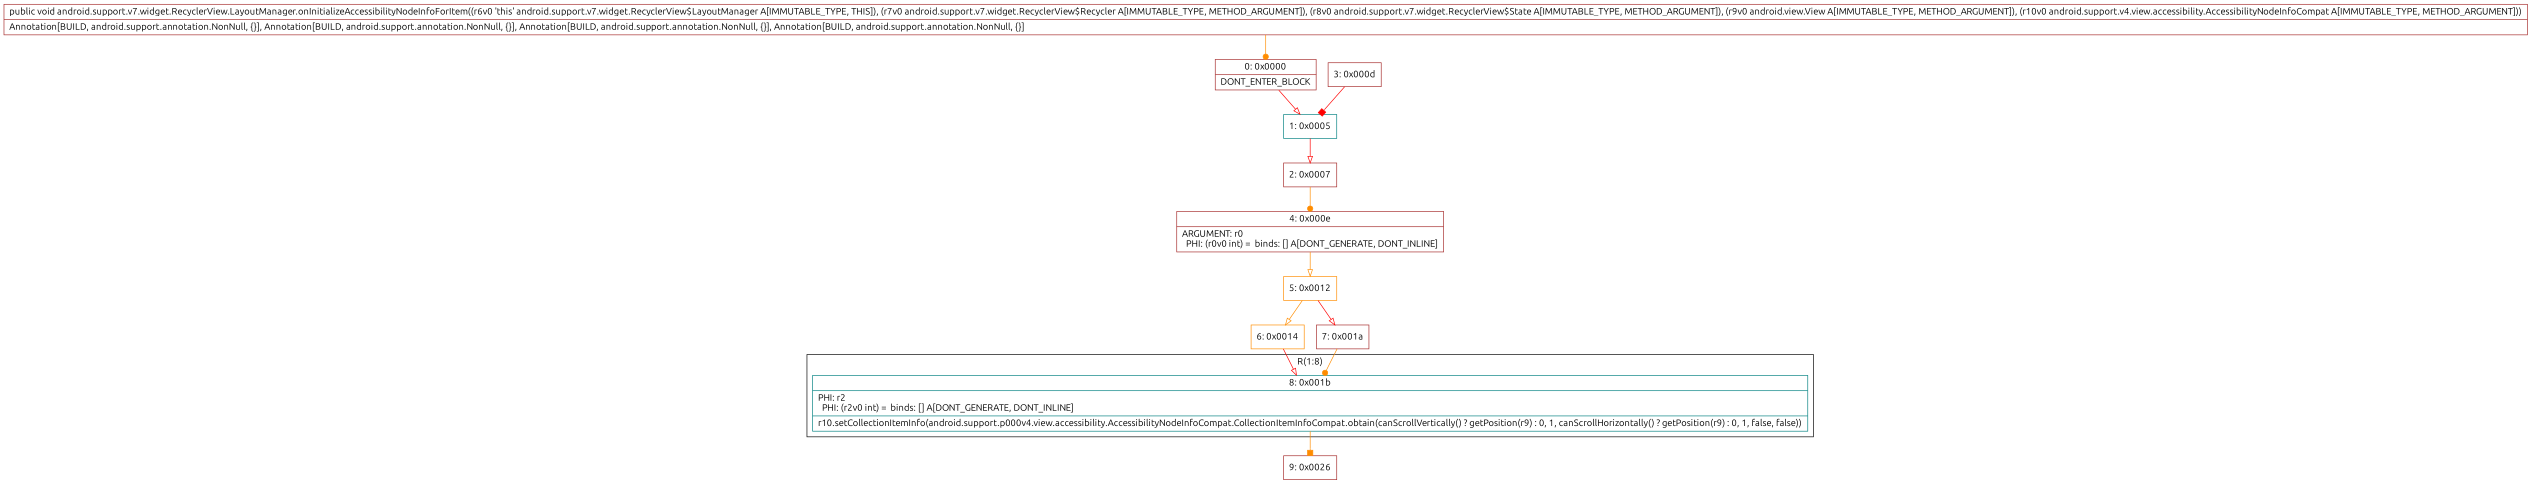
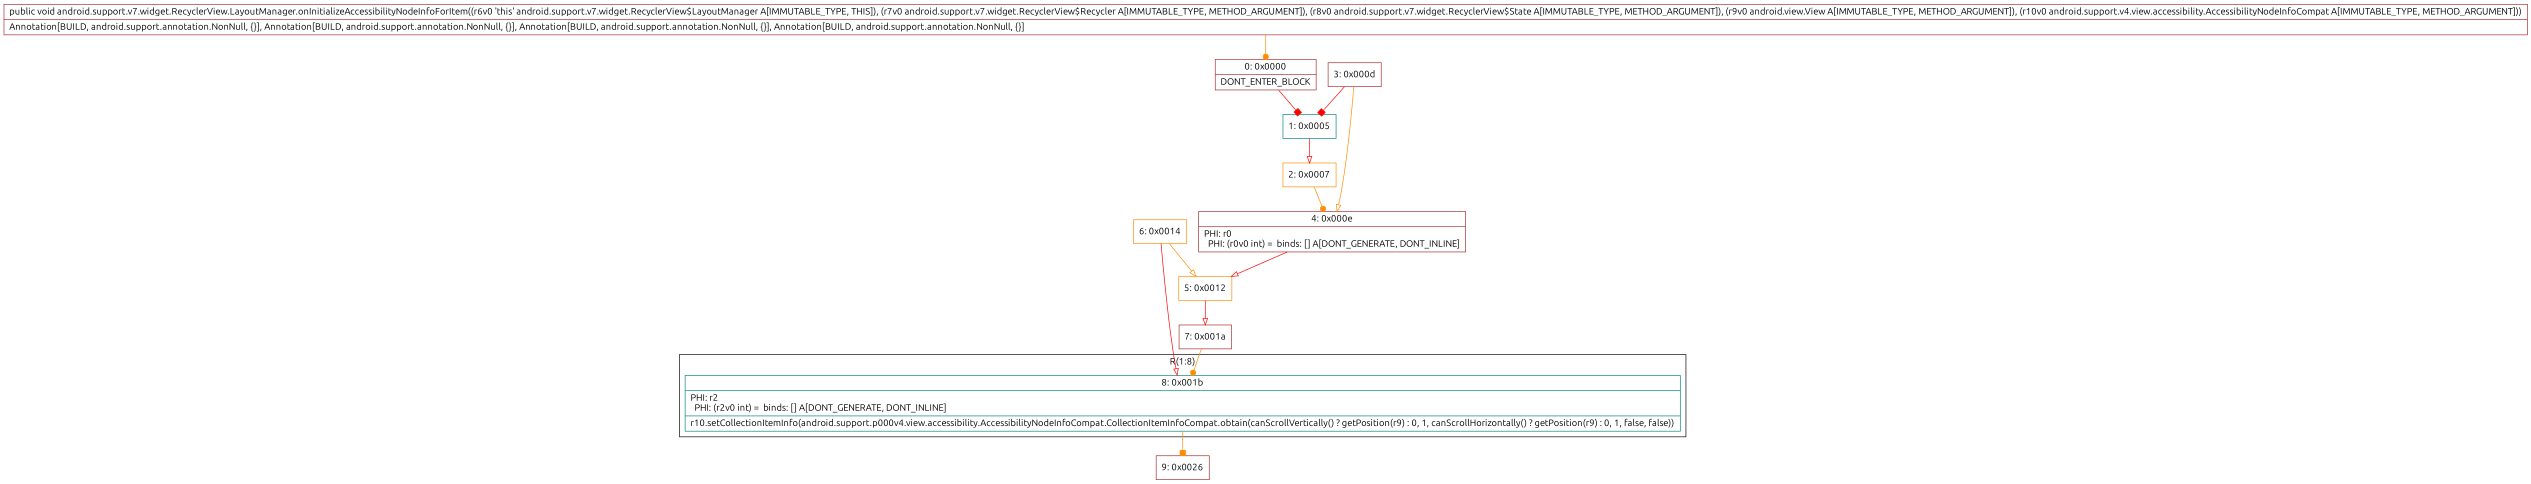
  digraph {
    fontname=Ubuntu
    node [color=brown fontname=Ubuntu shape=record]
    edge [arrowhead=onormal color=darkorange fontname=Ubuntu]
    n1 [color=teal label="{8\:\ 0x001b|PHI: r2 \l  PHI: (r2v0 int) =  binds: [] A[DONT_GENERATE, DONT_INLINE]\l|r10.setCollectionItemInfo(android.support.p000v4.view.accessibility.AccessibilityNodeInfoCompat.CollectionItemInfoCompat.obtain(canScrollVertically() ? getPosition(r9) : 0, 1, canScrollHorizontally() ? getPosition(r9) : 0, 1, false, false))\l}"]
    n2 [label="{9\:\ 0x0026}"]
    n3 [label="{0\:\ 0x0000|DONT_ENTER_BLOCK\l}"]
    n4 [color=teal label="{1\:\ 0x0005}"]
-   n5 [label="{2\:\ 0x0007}"]
-   n6 [label="{4\:\ 0x000e|ARGUMENT: r0 \l  PHI: (r0v0 int) =  binds: [] A[DONT_GENERATE, DONT_INLINE]\l}"]
+   n5 [color=darkorange label="{2\:\ 0x0007}"]
+   n6 [label="{4\:\ 0x000e|PHI: r0 \l  PHI: (r0v0 int) =  binds: [] A[DONT_GENERATE, DONT_INLINE]\l}"]
    n7 [label="{3\:\ 0x000d}"]
    n8 [color=darkorange label="{5\:\ 0x0012}"]
    n9 [color=darkorange label="{6\:\ 0x0014}"]
    n10 [label="{7\:\ 0x001a}"]
    n11 [label="{public void android.support.v7.widget.RecyclerView.LayoutManager.onInitializeAccessibilityNodeInfoForItem((r6v0 'this' android.support.v7.widget.RecyclerView$LayoutManager A[IMMUTABLE_TYPE, THIS]), (r7v0 android.support.v7.widget.RecyclerView$Recycler A[IMMUTABLE_TYPE, METHOD_ARGUMENT]), (r8v0 android.support.v7.widget.RecyclerView$State A[IMMUTABLE_TYPE, METHOD_ARGUMENT]), (r9v0 android.view.View A[IMMUTABLE_TYPE, METHOD_ARGUMENT]), (r10v0 android.support.v4.view.accessibility.AccessibilityNodeInfoCompat A[IMMUTABLE_TYPE, METHOD_ARGUMENT]))  | Annotation[BUILD, android.support.annotation.NonNull, \{\}], Annotation[BUILD, android.support.annotation.NonNull, \{\}], Annotation[BUILD, android.support.annotation.NonNull, \{\}], Annotation[BUILD, android.support.annotation.NonNull, \{\}]\l}"]
    subgraph cluster_1 {
      label="R(1:8)"
      n1
    }
    n1 -> n2 [arrowhead=box]
-   n3 -> n4 [color=red]
+   n3 -> n4 [arrowhead=box color=red]
    n4 -> n5 [color=red]
    n5 -> n6 [arrowhead=dot]
-   n6 -> n8
+   n6 -> n8 [color=red]
    n7 -> n4 [arrowhead=box color=red]
-   n8 -> n9
+   n7 -> n6
+   n9 -> n8
    n8 -> n10 [color=red]
    n9 -> n1 [color=red]
    n10 -> n1 [arrowhead=dot]
    n11 -> n3 [arrowhead=dot]
  }
